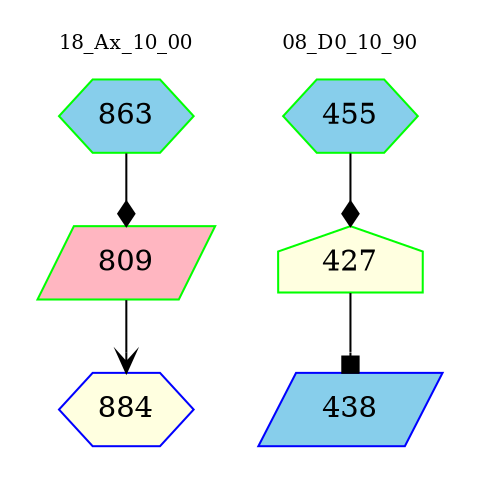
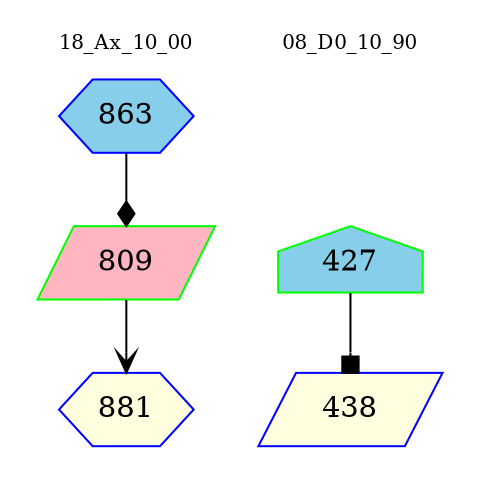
  digraph {
    node [color=green fillcolor=lightyellow shape=hexagon style=filled]
    edge [arrowhead=diamond color=black]
-   n1 [fillcolor=skyblue label=863]
+   n1 [color=blue fillcolor=skyblue label=863]
    n2 [fillcolor=lightpink label=809 shape=parallelogram]
-   n3 [color=blue label=884]
-   n4 [fillcolor=skyblue label=455]
-   n5 [label=427 shape=house]
-   n6 [color=blue fillcolor=skyblue label=438 shape=parallelogram]
+   n3 [color=blue label=881]
+   n5 [fillcolor=skyblue label=427 shape=house]
+   n6 [color=blue label=438 shape=parallelogram]
    subgraph cluster_1 {
      color=white
      fontsize=10
      label="18_Ax_10_00"
      n1
      n2
      n3
    }
    subgraph cluster_2 {
      color=white
      fontsize=10
      label="08_D0_10_90"
-     n4
      n5
      n6
    }
    n1 -> n2
    n2 -> n3 [arrowhead=vee]
-   n4 -> n5
    n5 -> n6 [arrowhead=box]
  }
